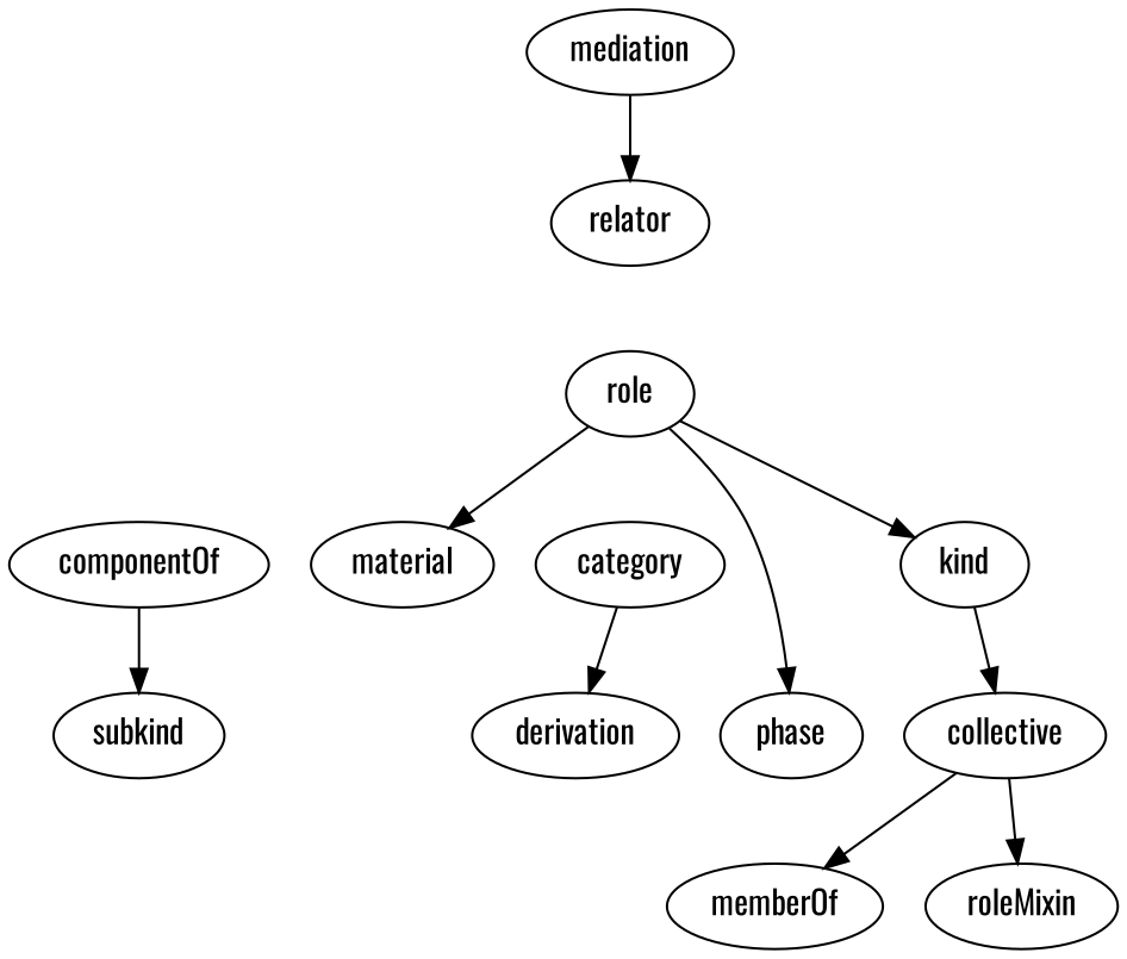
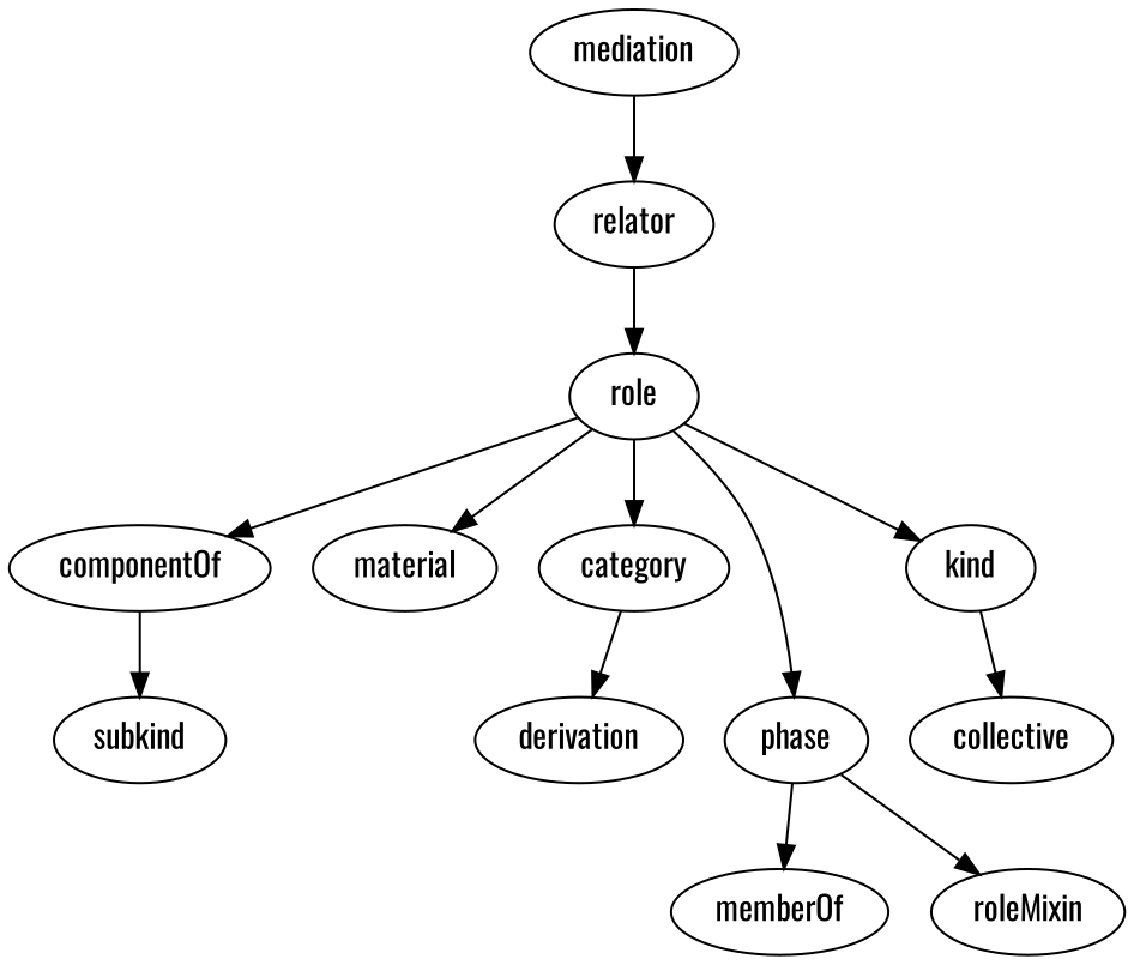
  strict digraph {
    fontname=Oswald
    node [fontname=Oswald]
    edge [fontname=Oswald]
    mediation
    relator
    role
    componentOf
    material
    category
    kind
    phase
    subkind
    derivation
    collective
    memberOf
    roleMixin
    mediation -> relator
+   relator -> role
+   role -> componentOf
    role -> material
+   role -> category
    role -> kind
    role -> phase
    componentOf -> subkind
    category -> derivation
    kind -> collective
-   collective -> memberOf
-   collective -> roleMixin
+   phase -> memberOf
+   phase -> roleMixin
  }
